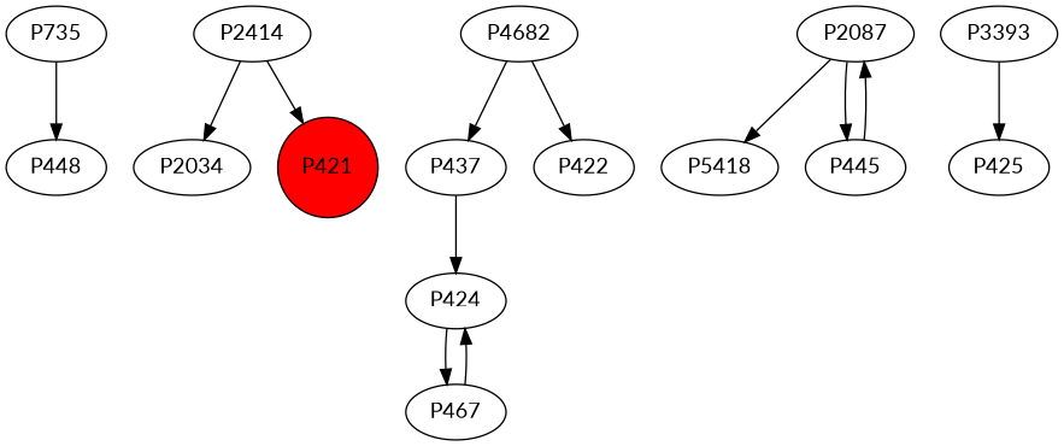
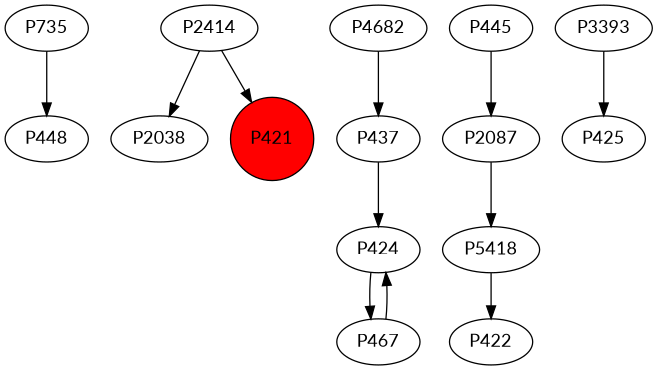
  digraph {
    fontname=Lato
    node [fontname=Lato]
    edge [fontname=Lato]
    P735
    P448
    P2414
-   P2038 [label=P2034]
+   P2038
    P421 [fillcolor=red shape=circle style=filled]
    P4682
    P437
    P424
    n9 [label=P467]
    P5418
    P422
    P2087
    P445
    P3393
    P425
    P735 -> P448
    P2414 -> P2038
    P2414 -> P421
    P4682 -> P437
    P437 -> P424
    P424 -> n9
    n9 -> P424
-   P4682 -> P422
+   P5418 -> P422
    P2087 -> P5418
-   P2087 -> P445
    P445 -> P2087
    P3393 -> P425
  }
